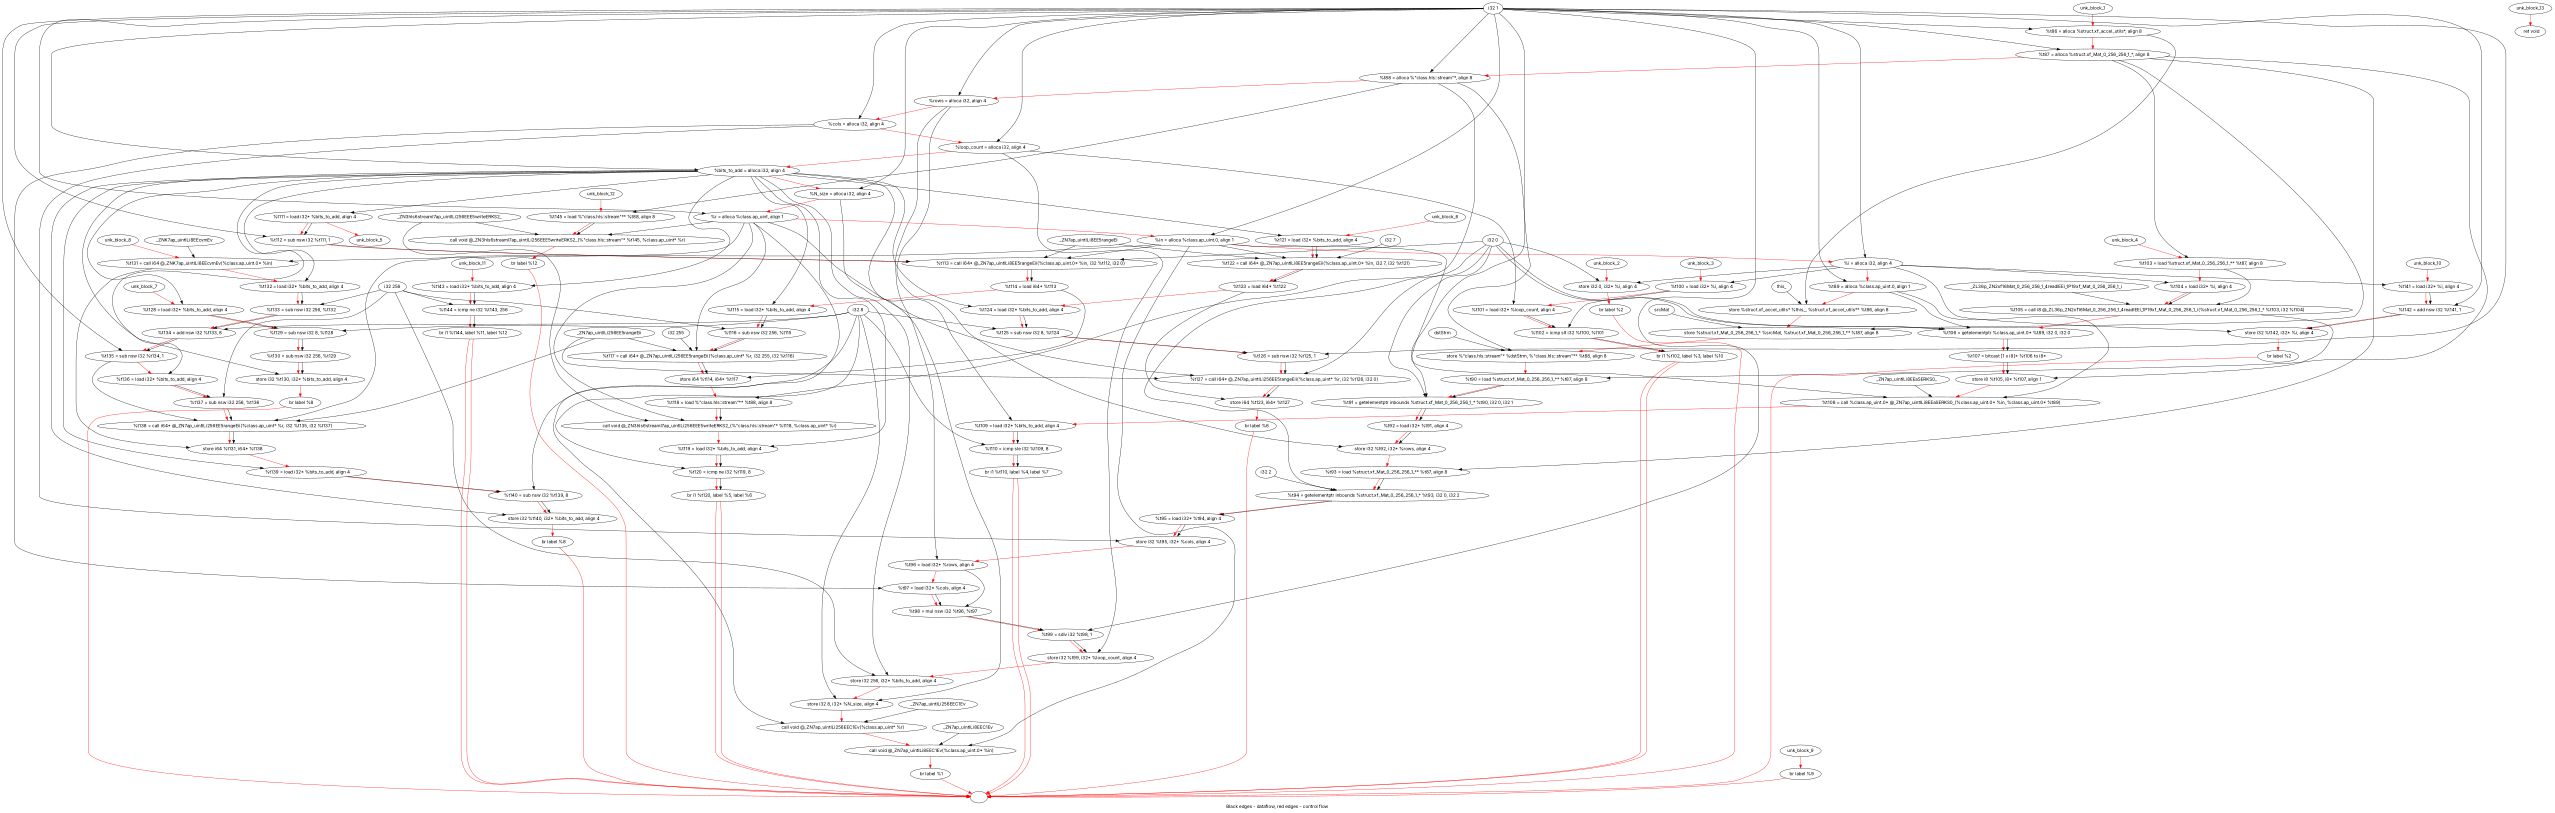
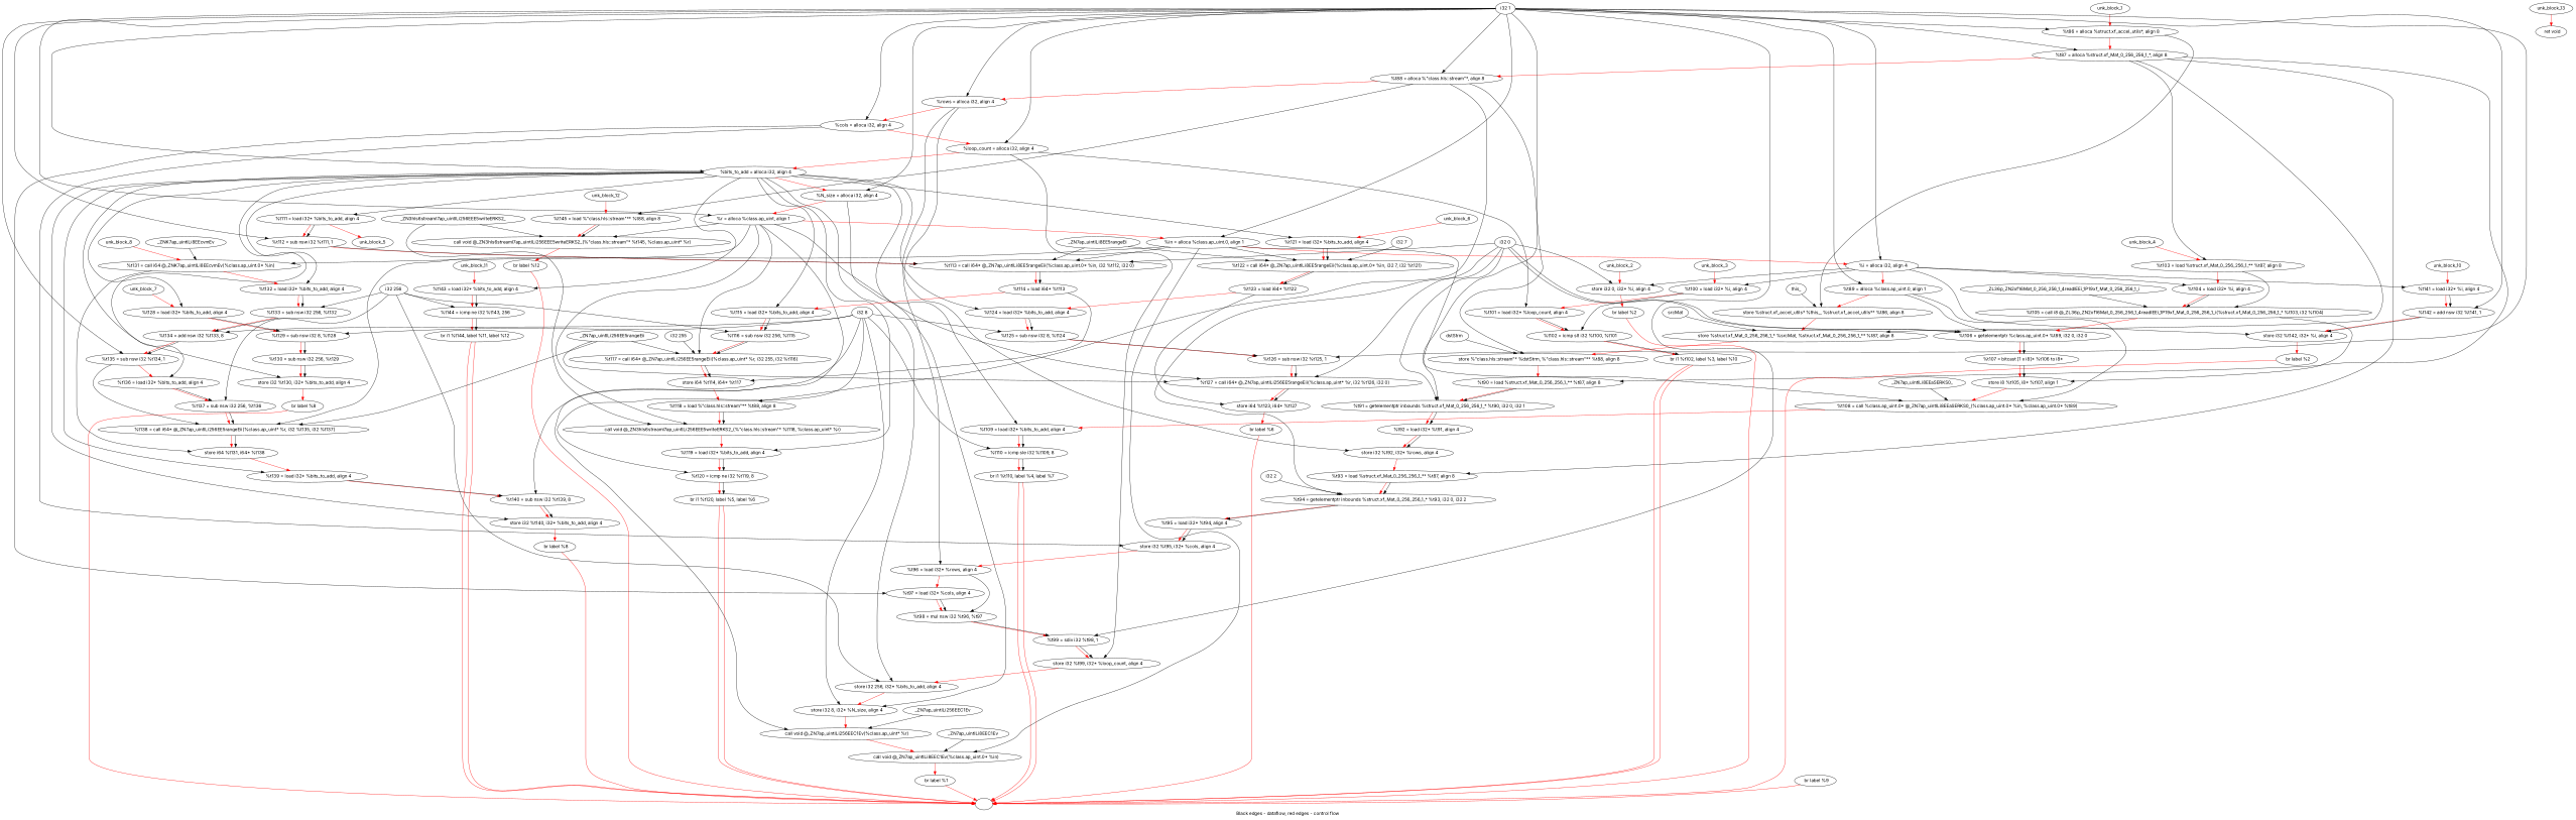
  digraph {
    compound=true
    fontname=Inter
    label="Black edges - dataflow, red edges - control flow"
    node [fontname=Inter]
    edge [fontname=Inter]
    n1 [label="  %t86 = alloca %struct.xf_accel_utils*, align 8"]
    n2 [label="  %t87 = alloca %struct.xf_Mat_0_256_256_1_*, align 8"]
    n3 [label="  store %struct.xf_accel_utils* %this_, %struct.xf_accel_utils** %t86, align 8"]
    n4 [label="  %t88 = alloca %\"class.hls::stream\"*, align 8"]
    n5 [label="  store %struct.xf_Mat_0_256_256_1_* %srcMat, %struct.xf_Mat_0_256_256_1_** %t87, align 8"]
    n6 [label="  %t90 = load %struct.xf_Mat_0_256_256_1_** %t87, align 8"]
    n7 [label="  %t93 = load %struct.xf_Mat_0_256_256_1_** %t87, align 8"]
    n8 [label="  %t103 = load %struct.xf_Mat_0_256_256_1_** %t87, align 8"]
    n9 [label="  %rows = alloca i32, align 4"]
    n10 [label="  store %\"class.hls::stream\"* %dstStrm, %\"class.hls::stream\"** %t88, align 8"]
    n11 [label="  %t118 = load %\"class.hls::stream\"** %t88, align 8"]
    n12 [label="  %t145 = load %\"class.hls::stream\"** %t88, align 8"]
    n13 [label="  %t91 = getelementptr inbounds %struct.xf_Mat_0_256_256_1_* %t90, i32 0, i32 1"]
    n14 [label="  %t94 = getelementptr inbounds %struct.xf_Mat_0_256_256_1_* %t93, i32 0, i32 2"]
    n15 [label="  %t104 = load i32* %i, align 4"]
    n16 [label="  %t105 = call i8 @_ZL36p_ZN2xf16Mat_0_256_256_1_4readIEEi_1P19xf_Mat_0_256_256_1_i(%struct.xf_Mat_0_256_256_1_* %t103, i32 %t104)"]
    n17 [label="  %cols = alloca i32, align 4"]
    n18 [label="  store i32 %t92, i32* %rows, align 4"]
    n19 [label="  %t96 = load i32* %rows, align 4"]
    n20 [label="  call void @_ZN3hls6streamI7ap_uintILi256EEE5writeERKS2_(%\"class.hls::stream\"* %t118, %class.ap_uint* %r)"]
    n21 [label="  call void @_ZN3hls6streamI7ap_uintILi256EEE5writeERKS2_(%\"class.hls::stream\"* %t145, %class.ap_uint* %r)"]
    n22 [label="  %loop_count = alloca i32, align 4"]
    n23 [label="  store i32 %t95, i32* %cols, align 4"]
    n24 [label="  %t97 = load i32* %cols, align 4"]
    n25 [label="  %t98 = mul nsw i32 %t96, %t97"]
    n26 [label="  %bits_to_add = alloca i32, align 4"]
    n27 [label="  store i32 %t99, i32* %loop_count, align 4"]
    n28 [label="  %t101 = load i32* %loop_count, align 4"]
    n29 [label="  %N_size = alloca i32, align 4"]
    n30 [label="  store i32 256, i32* %bits_to_add, align 4"]
    n31 [label="  %t109 = load i32* %bits_to_add, align 4"]
    n32 [label="  %t111 = load i32* %bits_to_add, align 4"]
    n33 [label="  %t115 = load i32* %bits_to_add, align 4"]
    n34 [label="  %t119 = load i32* %bits_to_add, align 4"]
    n35 [label="  %t121 = load i32* %bits_to_add, align 4"]
    n36 [label="  %t124 = load i32* %bits_to_add, align 4"]
    n37 [label="  %t128 = load i32* %bits_to_add, align 4"]
    n38 [label="  store i32 %t130, i32* %bits_to_add, align 4"]
    n39 [label="  %t132 = load i32* %bits_to_add, align 4"]
    n40 [label="  %t136 = load i32* %bits_to_add, align 4"]
    n41 [label="  %t139 = load i32* %bits_to_add, align 4"]
    n42 [label="  store i32 %t140, i32* %bits_to_add, align 4"]
    n43 [label="  %t143 = load i32* %bits_to_add, align 4"]
    n44 [label="  %t102 = icmp slt i32 %t100, %t101"]
    n45 [label="  %r = alloca %class.ap_uint, align 1"]
    n46 [label="  store i32 8, i32* %N_size, align 4"]
    n47 [label="  %t110 = icmp sle i32 %t109, 8"]
    n48 [label="  %t112 = sub nsw i32 %t111, 1"]
    unk_block_5
    n50 [label="  %t116 = sub nsw i32 256, %t115"]
    n51 [label="  %t120 = icmp ne i32 %t119, 8"]
    n52 [label="  %t122 = call i64* @_ZN7ap_uintILi8EE5rangeEii(%class.ap_uint.0* %in, i32 7, i32 %t121)"]
    n53 [label="  %t125 = sub nsw i32 8, %t124"]
    n54 [label="  %t129 = sub nsw i32 8, %t128"]
    n55 [label="  br label %8"]
    n56 [label="  %t133 = sub nsw i32 256, %t132"]
    n57 [label="  %t137 = sub nsw i32 256, %t136"]
    n58 [label="  %t140 = sub nsw i32 %t139, 8"]
    n59 [label="  br label %8"]
    n60 [label="  %t144 = icmp ne i32 %t143, 256"]
    n61 [label="  %in = alloca %class.ap_uint.0, align 1"]
    n62 [label="  call void @_ZN7ap_uintILi256EEC1Ev(%class.ap_uint* %r)"]
    n63 [label="  %t117 = call i64* @_ZN7ap_uintILi256EE5rangeEii(%class.ap_uint* %r, i32 255, i32 %t116)"]
    n64 [label="  %t127 = call i64* @_ZN7ap_uintILi256EE5rangeEii(%class.ap_uint* %r, i32 %t126, i32 0)"]
    n65 [label="  %t138 = call i64* @_ZN7ap_uintILi256EE5rangeEii(%class.ap_uint* %r, i32 %t135, i32 %t137)"]
    n66 [label="  %i = alloca i32, align 4"]
    n67 [label="  call void @_ZN7ap_uintILi8EEC1Ev(%class.ap_uint.0* %in)"]
    n68 [label="  %t108 = call %class.ap_uint.0* @_ZN7ap_uintILi8EEaSERKS0_(%class.ap_uint.0* %in, %class.ap_uint.0* %t89)"]
    n69 [label="  %t113 = call i64* @_ZN7ap_uintILi8EE5rangeEii(%class.ap_uint.0* %in, i32 %t112, i32 0)"]
    n70 [label="  %t131 = call i64 @_ZNK7ap_uintILi8EEcvmEv(%class.ap_uint.0* %in)"]
    n71 [label="  store i64 %t114, i64* %t117"]
    n72 [label="  store i64 %t123, i64* %t127"]
    n73 [label="  store i64 %t131, i64* %t138"]
    n74 [label="  br label %12"]
    n75 [label="  %t89 = alloca %class.ap_uint.0, align 1"]
    n76 [label="  store i32 0, i32* %i, align 4"]
    n77 [label="  %t100 = load i32* %i, align 4"]
    n78 [label="  %t141 = load i32* %i, align 4"]
    n79 [label="  store i32 %t142, i32* %i, align 4"]
    n80 [label="  br label %1"]
    n81 [label="  %t114 = load i64* %t113"]
    n82 [label="  %t123 = load i64* %t122"]
    n83 [label="  %t106 = getelementptr %class.ap_uint.0* %t89, i32 0, i32 0"]
    n84 [label="  br label %2"]
    n85 [label="  %t142 = add nsw i32 %t141, 1"]
    n86 [label="  br label %2"]
    n87 [label="  %t107 = bitcast [1 x i8]* %t106 to i8*"]
    n88 [label="  %t92 = load i32* %t91, align 4"]
    n89 [label="  %t95 = load i32* %t94, align 4"]
    n90 [label="  %t99 = sdiv i32 %t98, 1"]
    ""
    unk_block_1
    "i32 1"
    n94 [label="  %t126 = sub nsw i32 %t125, 1"]
    n95 [label="  %t135 = sub nsw i32 %t134, 1"]
    this_
    srcMat
    dstStrm
    "i32 0"
    "i32 2"
    "i32 256"
    n102 [label="  %t130 = sub nsw i32 256, %t129"]
    n103 [label="  %t134 = add nsw i32 %t133, 8"]
    n104 [label="  br i1 %t144, label %11, label %12"]
    "i32 8"
    n106 [label="  br i1 %t110, label %4, label %7"]
    n107 [label="  br i1 %t120, label %5, label %6"]
    _ZN7ap_uintILi256EEC1Ev
    _ZN7ap_uintILi8EEC1Ev
    unk_block_2
    n111 [label="  br i1 %t102, label %3, label %10"]
    unk_block_3
    n113 [label="  store i8 %t105, i8* %t107, align 1"]
    unk_block_4
    _ZL36p_ZN2xf16Mat_0_256_256_1_4readIEEi_1P19xf_Mat_0_256_256_1_i
    _ZN7ap_uintILi8EEaSERKS0_
    _ZN7ap_uintILi8EE5rangeEii
    "i32 255"
    _ZN7ap_uintILi256EE5rangeEii
    _ZN3hls6streamI7ap_uintILi256EEE5writeERKS2_
    n121 [label="  br label %6"]
    unk_block_6
    "i32 7"
    unk_block_7
    unk_block_8
    _ZNK7ap_uintILi8EEcvmEv
    n127 [label="  br label %9"]
-   unk_block_9
    unk_block_10
    unk_block_11
    unk_block_12
    n132 [label="  ret void"]
    unk_block_13
    n1 -> n2 [color=red weight=2]
    n1 -> n3
    n2 -> n4 [color=red weight=2]
    n2 -> n5
    n2 -> n6
    n2 -> n7
    n2 -> n8
    n3 -> n5 [color=red weight=2]
    n4 -> n9 [color=red weight=2]
    n4 -> n10
    n4 -> n11
    n4 -> n12
    n5 -> n10 [color=red weight=2]
    n6 -> n13 [color=red weight=2]
    n6 -> n13
    n7 -> n14 [color=red weight=2]
    n7 -> n14
    n8 -> n15 [color=red weight=2]
    n8 -> n16
    n9 -> n17 [color=red weight=2]
    n9 -> n18
    n9 -> n19
    n10 -> n6 [color=red weight=2]
    n11 -> n20 [color=red weight=2]
    n11 -> n20
    n12 -> n21 [color=red weight=2]
    n12 -> n21
    n13 -> n88 [color=red weight=2]
    n13 -> n88
    n14 -> n89 [color=red weight=2]
    n14 -> n89
    n15 -> n16 [color=red weight=2]
    n15 -> n16
    n16 -> n83 [color=red weight=2]
    n16 -> n113
    n17 -> n22 [color=red weight=2]
    n17 -> n23
    n17 -> n24
    n18 -> n7 [color=red weight=2]
    n19 -> n24 [color=red weight=2]
    n19 -> n25
    n20 -> n34 [color=red weight=2]
    n21 -> n74 [color=red weight=2]
    n22 -> n26 [color=red weight=2]
    n22 -> n27
    n22 -> n28
    n23 -> n19 [color=red weight=2]
    n24 -> n25 [color=red weight=2]
    n24 -> n25
    n25 -> n90 [color=red weight=2]
    n25 -> n90
    n26 -> n29 [color=red weight=2]
    n26 -> n30
    n26 -> n31
    n26 -> n32
    n26 -> n33
    n26 -> n34
    n26 -> n35
    n26 -> n36
    n26 -> n37
    n26 -> n38
    n26 -> n39
    n26 -> n40
    n26 -> n41
    n26 -> n42
    n26 -> n43
    n27 -> n30 [color=red weight=2]
    n28 -> n44 [color=red weight=2]
    n28 -> n44
    n29 -> n45 [color=red weight=2]
    n29 -> n46
    n30 -> n46 [color=red weight=2]
    n31 -> n47 [color=red weight=2]
    n31 -> n47
    n32 -> n48 [color=red weight=2]
    n32 -> n48
    n32 -> unk_block_5 [color=red]
    n33 -> n50 [color=red weight=2]
    n33 -> n50
    n34 -> n51 [color=red weight=2]
    n34 -> n51
    n35 -> n52 [color=red weight=2]
    n35 -> n52
    n36 -> n53 [color=red weight=2]
    n36 -> n53
    n37 -> n54 [color=red weight=2]
    n37 -> n54
    n38 -> n55 [color=red weight=2]
    n39 -> n56 [color=red weight=2]
    n39 -> n56
    n40 -> n57 [color=red weight=2]
    n40 -> n57
    n41 -> n58 [color=red weight=2]
    n41 -> n58
    n42 -> n59 [color=red weight=2]
    n43 -> n60 [color=red weight=2]
    n43 -> n60
    n44 -> n111 [color=red weight=2]
    n44 -> n111
    n45 -> n20
    n45 -> n21
    n45 -> n61 [color=red weight=2]
    n45 -> n62
    n45 -> n63
    n45 -> n64
    n45 -> n65
    n46 -> n62 [color=red weight=2]
    n47 -> n106 [color=red weight=2]
    n47 -> n106
    n48 -> n69 [color=red weight=2]
    n48 -> n69
    n50 -> n63 [color=red weight=2]
    n50 -> n63
    n51 -> n107 [color=red weight=2]
    n51 -> n107
    n52 -> n82 [color=red weight=2]
    n52 -> n82
    n53 -> n94 [color=red weight=2]
    n53 -> n94
    n54 -> n102 [color=red weight=2]
    n54 -> n102
    n55 -> "" [color=red]
    n56 -> n103 [color=red weight=2]
    n56 -> n103
    n57 -> n65 [color=red weight=2]
    n57 -> n65
    n58 -> n42 [color=red weight=2]
    n58 -> n42
    n59 -> "" [color=red]
    n60 -> n104 [color=red weight=2]
    n60 -> n104
    n61 -> n52
    n61 -> n66 [color=red weight=2]
    n61 -> n67
    n61 -> n68
    n61 -> n69
    n61 -> n70
    n62 -> n67 [color=red weight=2]
    n63 -> n71 [color=red weight=2]
    n63 -> n71
    n64 -> n72 [color=red weight=2]
    n64 -> n72
    n65 -> n73 [color=red weight=2]
    n65 -> n73
    n66 -> n15
    n66 -> n75 [color=red weight=2]
    n66 -> n76
    n66 -> n77
    n66 -> n78
    n66 -> n79
    n67 -> n80 [color=red weight=2]
    n68 -> n31 [color=red weight=2]
    n69 -> n81 [color=red weight=2]
    n69 -> n81
    n70 -> n39 [color=red weight=2]
    n70 -> n73
    n71 -> n11 [color=red weight=2]
    n72 -> n121 [color=red weight=2]
    n73 -> n41 [color=red weight=2]
    n74 -> "" [color=red]
    n75 -> n3 [color=red weight=2]
    n75 -> n68
    n75 -> n83
    n76 -> n84 [color=red weight=2]
    n77 -> n28 [color=red weight=2]
    n77 -> n44
    n78 -> n85 [color=red weight=2]
    n78 -> n85
    n79 -> n86 [color=red weight=2]
    n80 -> "" [color=red]
    n81 -> n33 [color=red weight=2]
    n81 -> n71
    n82 -> n36 [color=red weight=2]
    n82 -> n72
    n83 -> n87 [color=red weight=2]
    n83 -> n87
    n84 -> "" [color=red]
    n85 -> n79 [color=red weight=2]
    n85 -> n79
    n86 -> "" [color=red]
    n87 -> n113 [color=red weight=2]
    n87 -> n113
    n88 -> n18 [color=red weight=2]
    n88 -> n18
    n89 -> n23 [color=red weight=2]
    n89 -> n23
    n90 -> n27 [color=red weight=2]
    n90 -> n27
    unk_block_1 -> n1 [color=red]
    "i32 1" -> n1
    "i32 1" -> n2
    "i32 1" -> n4
    "i32 1" -> n9
    "i32 1" -> n13
    "i32 1" -> n17
    "i32 1" -> n22
    "i32 1" -> n26
    "i32 1" -> n29
    "i32 1" -> n45
    "i32 1" -> n48
    "i32 1" -> n61
    "i32 1" -> n66
    "i32 1" -> n75
    "i32 1" -> n85
    "i32 1" -> n90
    "i32 1" -> n94
    "i32 1" -> n95
    n94 -> n64 [color=red weight=2]
    n94 -> n64
    n95 -> n40 [color=red weight=2]
    n95 -> n65
    this_ -> n3
    srcMat -> n5
    dstStrm -> n10
    "i32 0" -> n13
    "i32 0" -> n14
    "i32 0" -> n64
    "i32 0" -> n69
    "i32 0" -> n76
    "i32 0" -> n83
    "i32 0" -> n83
    "i32 2" -> n14
    "i32 256" -> n30
    "i32 256" -> n50
    "i32 256" -> n56
    "i32 256" -> n57
    "i32 256" -> n60
    n102 -> n38 [color=red weight=2]
    n102 -> n38
    n103 -> n95 [color=red weight=2]
    n103 -> n95
    n104 -> "" [color=red]
    n104 -> "" [color=red]
    "i32 8" -> n46
    "i32 8" -> n47
    "i32 8" -> n51
    "i32 8" -> n53
    "i32 8" -> n54
    "i32 8" -> n58
    "i32 8" -> n103
    n106 -> "" [color=red]
    n106 -> "" [color=red]
    n107 -> "" [color=red]
    n107 -> "" [color=red]
    _ZN7ap_uintILi256EEC1Ev -> n62
    _ZN7ap_uintILi8EEC1Ev -> n67
    unk_block_2 -> n76 [color=red]
    n111 -> "" [color=red]
    n111 -> "" [color=red]
    unk_block_3 -> n77 [color=red]
    n113 -> n68 [color=red weight=2]
    unk_block_4 -> n8 [color=red]
    _ZL36p_ZN2xf16Mat_0_256_256_1_4readIEEi_1P19xf_Mat_0_256_256_1_i -> n16
    _ZN7ap_uintILi8EEaSERKS0_ -> n68
    _ZN7ap_uintILi8EE5rangeEii -> n52
    _ZN7ap_uintILi8EE5rangeEii -> n69
    "i32 255" -> n63
    _ZN7ap_uintILi256EE5rangeEii -> n63
    _ZN7ap_uintILi256EE5rangeEii -> n64
    _ZN7ap_uintILi256EE5rangeEii -> n65
    _ZN3hls6streamI7ap_uintILi256EEE5writeERKS2_ -> n20
    _ZN3hls6streamI7ap_uintILi256EEE5writeERKS2_ -> n21
    n121 -> "" [color=red]
    unk_block_6 -> n35 [color=red]
    "i32 7" -> n52
    unk_block_7 -> n37 [color=red]
    unk_block_8 -> n70 [color=red]
    _ZNK7ap_uintILi8EEcvmEv -> n70
    n127 -> "" [color=red]
-   unk_block_9 -> n127 [color=red]
    unk_block_10 -> n78 [color=red]
    unk_block_11 -> n43 [color=red]
    unk_block_12 -> n12 [color=red]
    unk_block_13 -> n132 [color=red]
  }
